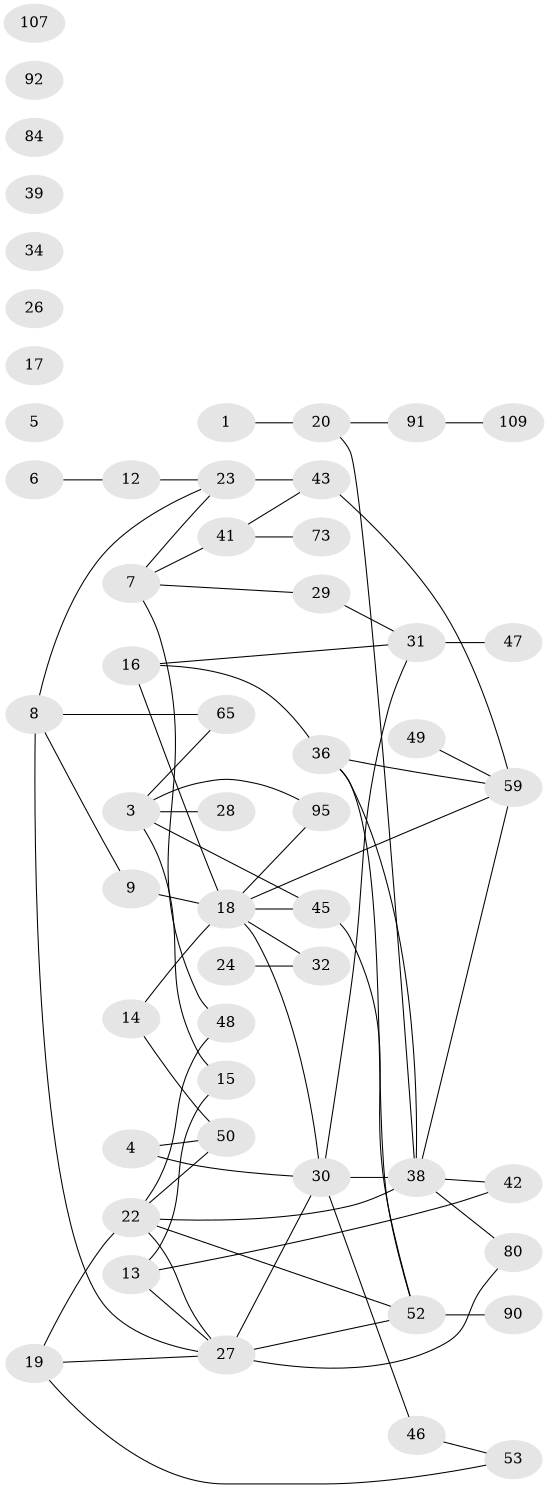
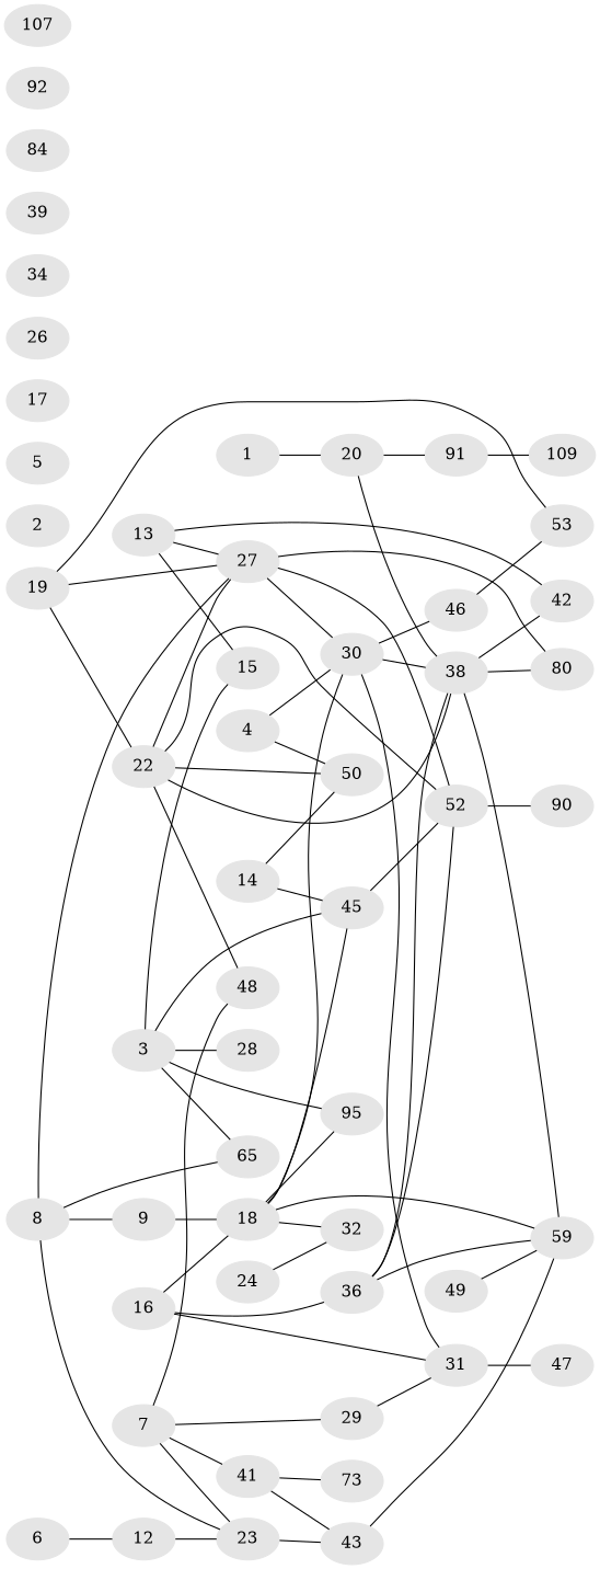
  graph {
    rankdir=LR
    node [color=gray90 style=filled]
    1 [super="+93"]
    20 [super="+54"]
    38 [super="+68"]
    91
+   2
    3 [super="+102+11+63"]
    15 [super="+96"]
    28
    45
    65 [super="+74"]
    95
    52 [super="+100"]
    4 [super="+10+86"]
    30 [super="+106+60+70"]
    50 [super="+76"]
    31 [super="+40"]
    46 [super="+69"]
    5
    6 [super="+88"]
    12 [super="+105+35"]
    23 [super="+25+55"]
    7 [super="+77"]
    29 [super="+79+67"]
    41 [super="+61+62+103"]
    48
    43
    73
    8 [super="+56+21+66"]
    9
    27 [super="+37+85"]
    18 [super="+71"]
    80 [super="+104"]
    32
    59 [super="+94"]
    13 [super="+58"]
    42
    14 [super="+101"]
    16 [super="+78"]
    36 [super="+89"]
    47
    17
    19 [super="+97"]
    22 [super="+33+44"]
    53
    109
    90
    24
    26
    34
    39 [super="+75"]
    49
    84
    92
    107
    1 -- 20
    20 -- 38
    20 -- 91
    38 -- 80
    38 -- 59
    38 -- 42
    91 -- 109
    3 -- 15
    3 -- 28
    3 -- 45
    3 -- 65
    3 -- 95
    45 -- 52
    52 -- 90
    4 -- 30
    4 -- 50
    30 -- 38
    30 -- 31
    30 -- 46
    31 -- 47
    46 -- 53
    6 -- 12
    12 -- 23
    23 -- 43
    7 -- 23
    7 -- 29
    7 -- 41
    7 -- 48
    29 -- 31
    41 -- 43
    41 -- 73
    43 -- 59
    8 -- 65
    8 -- 23 [weight=2]
    8 -- 9
    8 -- 27
    9 -- 18
    27 -- 52
    27 -- 30
    27 -- 80
    18 -- 45
    18 -- 95
    18 -- 30
    18 -- 32
    18 -- 59
    13 -- 15
    13 -- 27
    13 -- 42
    14 -- 50
-   14 -- 18
+   14 -- 45
    16 -- 31
    16 -- 18 [weight=2]
    16 -- 36
    36 -- 38
    36 -- 52
    36 -- 59
    19 -- 27
    19 -- 22
    19 -- 53
    22 -- 38
    22 -- 52
    22 -- 50
    22 -- 48
    22 -- 27
    24 -- 32
    49 -- 59
  }
